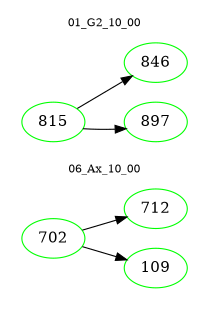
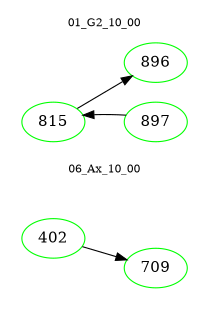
  digraph {
    rankdir=LR
    node [color=green]
    edge [color=black]
-   n1 [label=702]
-   n2 [label=109]
-   n3 [label=712]
+   n1 [label=402]
+   n2 [label=709]
    n4 [label=815]
    n5 [label=897]
-   n6 [label=846]
+   n6 [label=896]
    subgraph cluster_1 {
      color=white
      fontsize=10
      label="06_Ax_10_00"
      n1
      n2
-     n3
    }
    subgraph cluster_2 {
      color=white
      fontsize=10
      label="01_G2_10_00"
      n4
      n5
      n6
    }
    n1 -> n2
-   n1 -> n3
-   n4 -> n5
+   n5 -> n4
    n4 -> n6
  }
